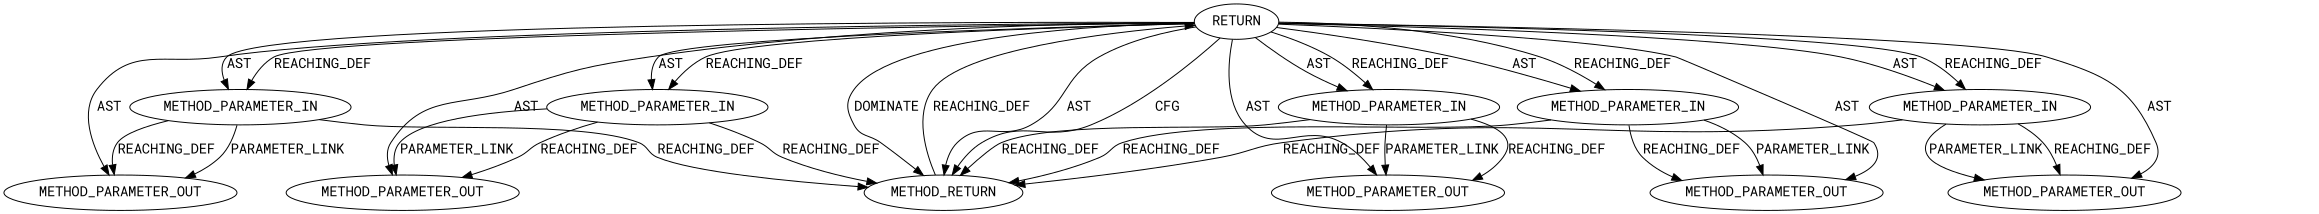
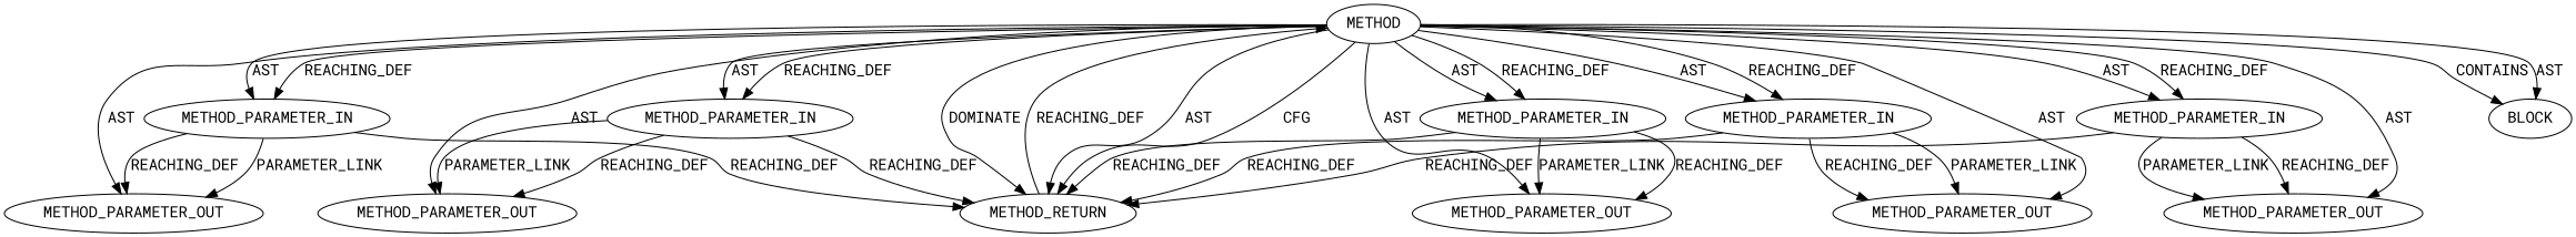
  digraph {
    fontname="Roboto Mono"
    node [CODE=p4 EVALUATION_STRATEGY=BY_VALUE IS_VARIADIC=false ORDER=2 TYPE_FULL_NAME=ANY fontname="Roboto Mono"]
    edge [fontname="Roboto Mono"]
    n1 [INDEX=4 NAME=p4 ORDER=4 label=METHOD_PARAMETER_OUT]
    n2 [CODE=p3 INDEX=3 NAME=p3 ORDER=3 label=METHOD_PARAMETER_IN]
    n3 [CODE=p3 INDEX=3 NAME=p3 ORDER=3 label=METHOD_PARAMETER_OUT]
    n4 [CODE=RET label=METHOD_RETURN IS_VARIADIC=""]
-   n5 [AST_PARENT_FULL_NAME="<global>" AST_PARENT_TYPE=NAMESPACE_BLOCK CODE="<empty>" FILENAME="<empty>" FULL_NAME=iov_iter_kvec IS_EXTERNAL=true NAME=iov_iter_kvec ORDER=0 label=RETURN EVALUATION_STRATEGY="" IS_VARIADIC="" TYPE_FULL_NAME=""]
+   n5 [AST_PARENT_FULL_NAME="<global>" AST_PARENT_TYPE=NAMESPACE_BLOCK CODE="<empty>" FILENAME="<empty>" FULL_NAME=iov_iter_kvec IS_EXTERNAL=true NAME=iov_iter_kvec ORDER=0 label=METHOD EVALUATION_STRATEGY="" IS_VARIADIC="" TYPE_FULL_NAME=""]
    n6 [CODE=p1 INDEX=1 NAME=p1 ORDER=1 label=METHOD_PARAMETER_IN]
    n7 [CODE=p1 INDEX=1 NAME=p1 ORDER=1 label=METHOD_PARAMETER_OUT]
    n8 [CODE=p5 INDEX=5 NAME=p5 ORDER=5 label=METHOD_PARAMETER_OUT]
+   n9 [ARGUMENT_INDEX=1 CODE="<empty>" ORDER=1 label=BLOCK EVALUATION_STRATEGY="" IS_VARIADIC=""]
    n10 [CODE=p5 INDEX=5 NAME=p5 ORDER=5 label=METHOD_PARAMETER_IN]
    n11 [INDEX=4 NAME=p4 ORDER=4 label=METHOD_PARAMETER_IN]
    n12 [CODE=p2 INDEX=2 NAME=p2 label=METHOD_PARAMETER_OUT]
    n13 [CODE=p2 INDEX=2 NAME=p2 label=METHOD_PARAMETER_IN]
    n2 -> n3 [VARIABLE=p3 label=REACHING_DEF]
    n2 -> n3 [label=PARAMETER_LINK]
    n2 -> n4 [VARIABLE=p3 label=REACHING_DEF]
    n4 -> n5 [label=REACHING_DEF]
    n5 -> n1 [label=AST]
    n5 -> n2 [label=AST]
    n5 -> n2 [label=REACHING_DEF]
    n5 -> n3 [label=AST]
    n5 -> n4 [label=AST]
    n5 -> n4 [label=CFG]
    n5 -> n4 [label=DOMINATE]
    n5 -> n6 [label=AST]
    n5 -> n6 [label=REACHING_DEF]
    n5 -> n7 [label=AST]
    n5 -> n8 [label=AST]
+   n5 -> n9 [label=CONTAINS]
+   n5 -> n9 [label=AST]
    n5 -> n10 [label=AST]
    n5 -> n10 [label=REACHING_DEF]
    n5 -> n11 [label=AST]
    n5 -> n11 [label=REACHING_DEF]
    n5 -> n12 [label=AST]
    n5 -> n13 [label=AST]
    n5 -> n13 [label=REACHING_DEF]
    n6 -> n4 [VARIABLE=p1 label=REACHING_DEF]
    n6 -> n7 [VARIABLE=p1 label=REACHING_DEF]
    n6 -> n7 [label=PARAMETER_LINK]
    n10 -> n4 [VARIABLE=p5 label=REACHING_DEF]
    n10 -> n8 [label=PARAMETER_LINK]
    n10 -> n8 [VARIABLE=p5 label=REACHING_DEF]
    n11 -> n1 [label=PARAMETER_LINK]
    n11 -> n1 [VARIABLE=p4 label=REACHING_DEF]
    n11 -> n4 [VARIABLE=p4 label=REACHING_DEF]
    n13 -> n4 [VARIABLE=p2 label=REACHING_DEF]
    n13 -> n12 [label=PARAMETER_LINK]
    n13 -> n12 [VARIABLE=p2 label=REACHING_DEF]
  }
